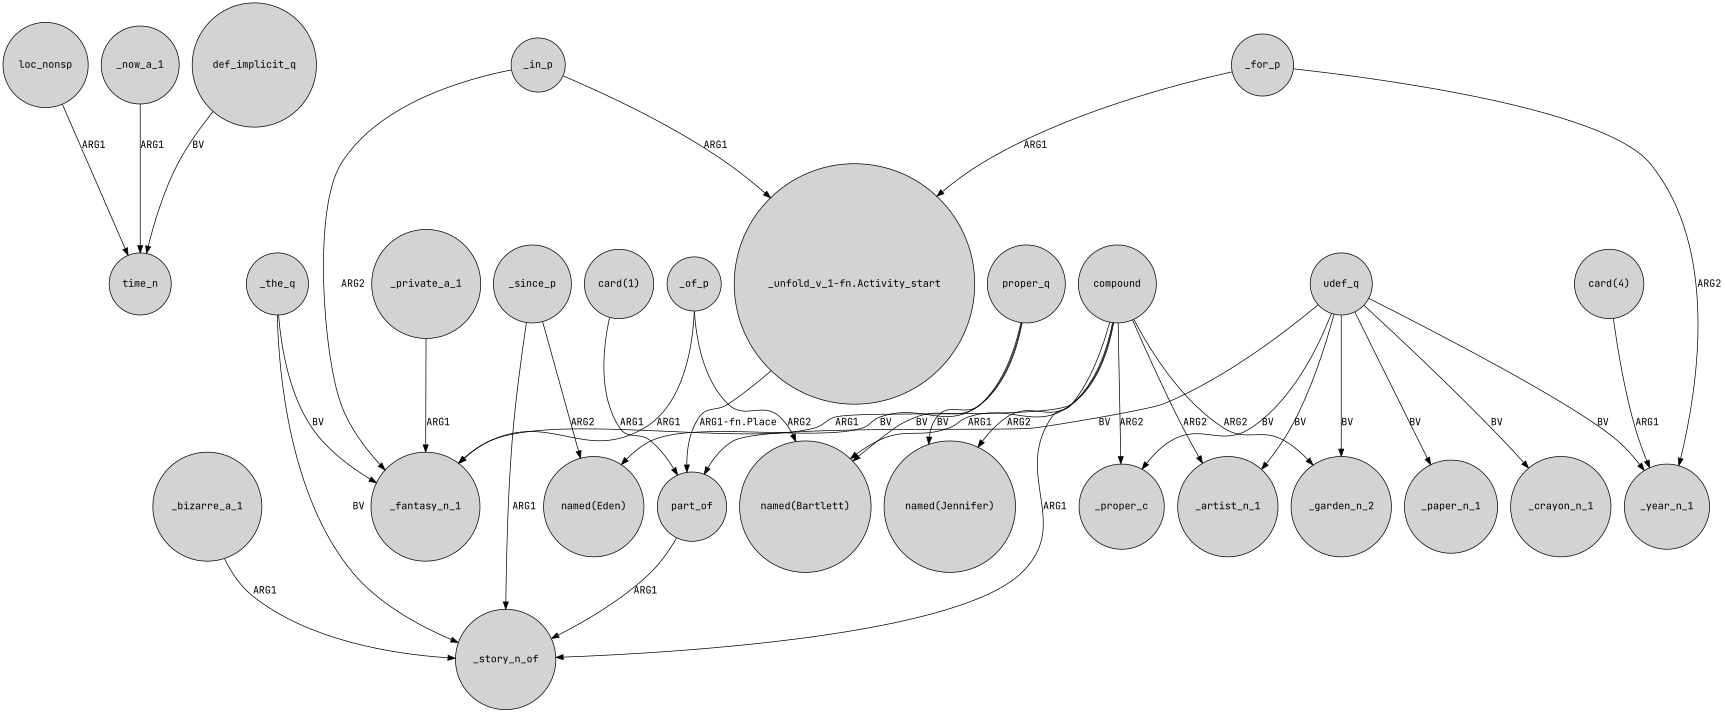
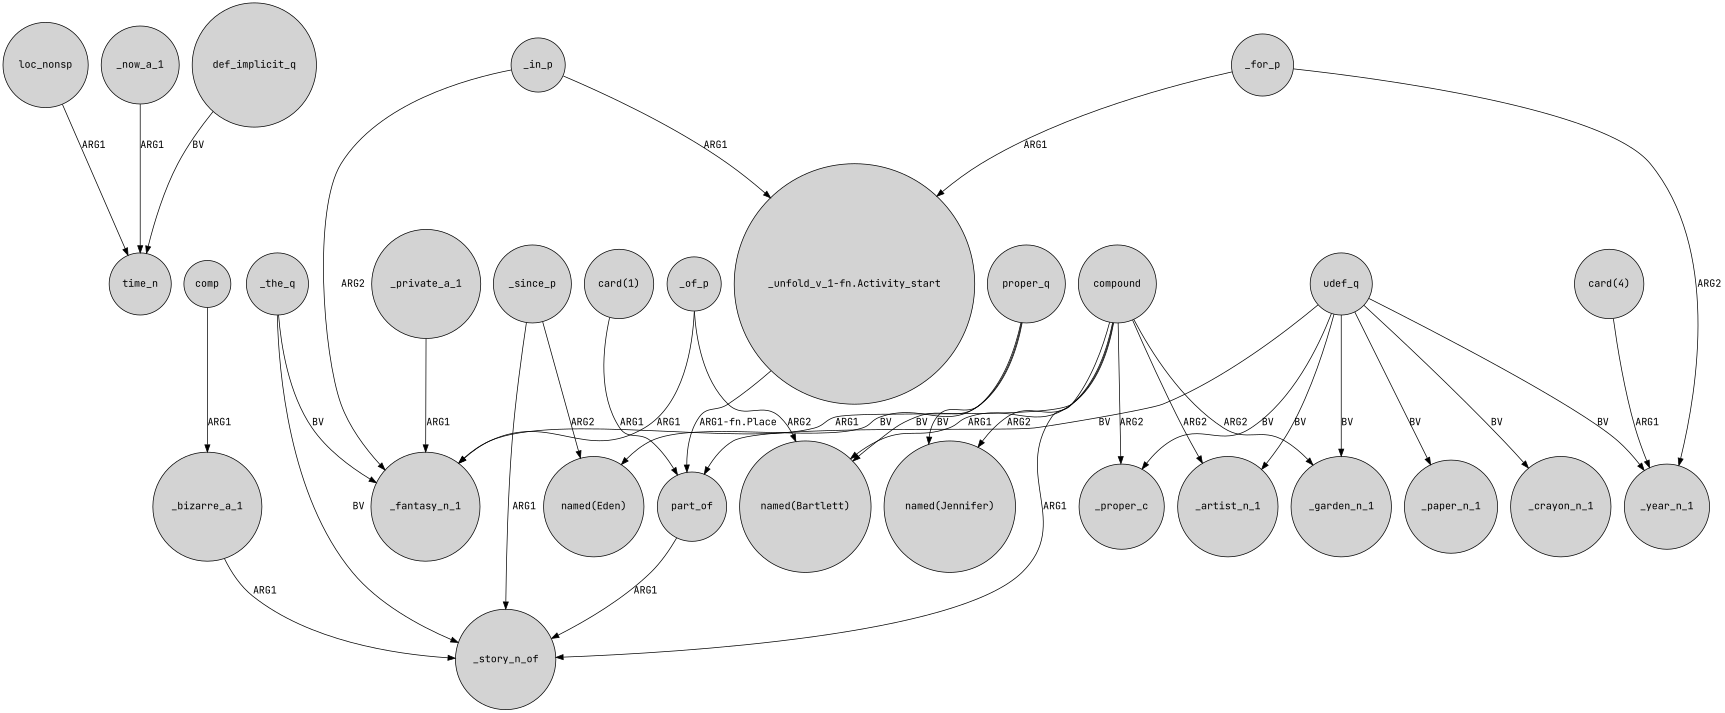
  digraph {
    fontname="JetBrains Mono"
    node [fontname="JetBrains Mono" shape=circle style=filled]
    edge [fontname="JetBrains Mono"]
    loc_nonsp
    time_n
    "_unfold_v_1-fn.Activity_start"
    part_of
    _story_n_of
    _bizarre_a_1
    _the_q
    _fantasy_n_1
    compound
    "named(Bartlett)"
    _artist_n_1
    n12 [label=_proper_c]
-   _garden_n_1 [label=_garden_n_2]
+   _garden_n_1
    "named(Jennifer)"
    udef_q
    _paper_n_1
    _year_n_1
    _crayon_n_1
    _in_p
    "card(4)"
    _of_p
    proper_q
    "named(Eden)"
    _since_p
    _now_a_1
    "card(1)"
    _for_p
+   comp
    def_implicit_q
    _private_a_1
    loc_nonsp -> time_n [label=ARG1]
    "_unfold_v_1-fn.Activity_start" -> part_of [label="ARG1-fn.Place"]
    part_of -> _story_n_of [label=ARG1]
    _bizarre_a_1 -> _story_n_of [label=ARG1]
    _the_q -> _story_n_of [label=BV]
    _the_q -> _fantasy_n_1 [label=BV]
    compound -> _story_n_of [label=ARG1]
    compound -> _fantasy_n_1 [label=ARG1]
    compound -> "named(Bartlett)" [label=ARG1]
    compound -> _artist_n_1 [label=ARG2]
    compound -> n12 [label=ARG2]
    compound -> _garden_n_1 [label=ARG2]
    compound -> "named(Jennifer)" [label=ARG2]
    udef_q -> part_of [label=BV]
    udef_q -> _artist_n_1 [label=BV]
    udef_q -> n12 [label=BV]
    udef_q -> _garden_n_1 [label=BV]
    udef_q -> _paper_n_1 [label=BV]
    udef_q -> _year_n_1 [label=BV]
    udef_q -> _crayon_n_1 [label=BV]
    _in_p -> "_unfold_v_1-fn.Activity_start" [label=ARG1]
    _in_p -> _fantasy_n_1 [label=ARG2]
    "card(4)" -> _year_n_1 [label=ARG1]
    _of_p -> _fantasy_n_1 [label=ARG1]
    _of_p -> "named(Bartlett)" [label=ARG2]
    proper_q -> "named(Bartlett)" [label=BV]
    proper_q -> "named(Jennifer)" [label=BV]
    proper_q -> "named(Eden)" [label=BV]
    _since_p -> _story_n_of [label=ARG1]
    _since_p -> "named(Eden)" [label=ARG2]
    _now_a_1 -> time_n [label=ARG1]
    "card(1)" -> part_of [label=ARG1]
    _for_p -> "_unfold_v_1-fn.Activity_start" [label=ARG1]
    _for_p -> _year_n_1 [label=ARG2]
+   comp -> _bizarre_a_1 [label=ARG1]
    def_implicit_q -> time_n [label=BV]
    _private_a_1 -> _fantasy_n_1 [label=ARG1]
  }
